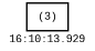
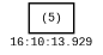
  digraph {
    label="16:10:13.929"
    fontname="Liberation Mono"
-   n1 [color=black fontcolor=black label="(3)" shape=rectangle style=bold fontname="Liberation Mono"]
+   n1 [color=black fontcolor=black label="(5)" shape=rectangle style=bold fontname="Liberation Mono"]
  }
